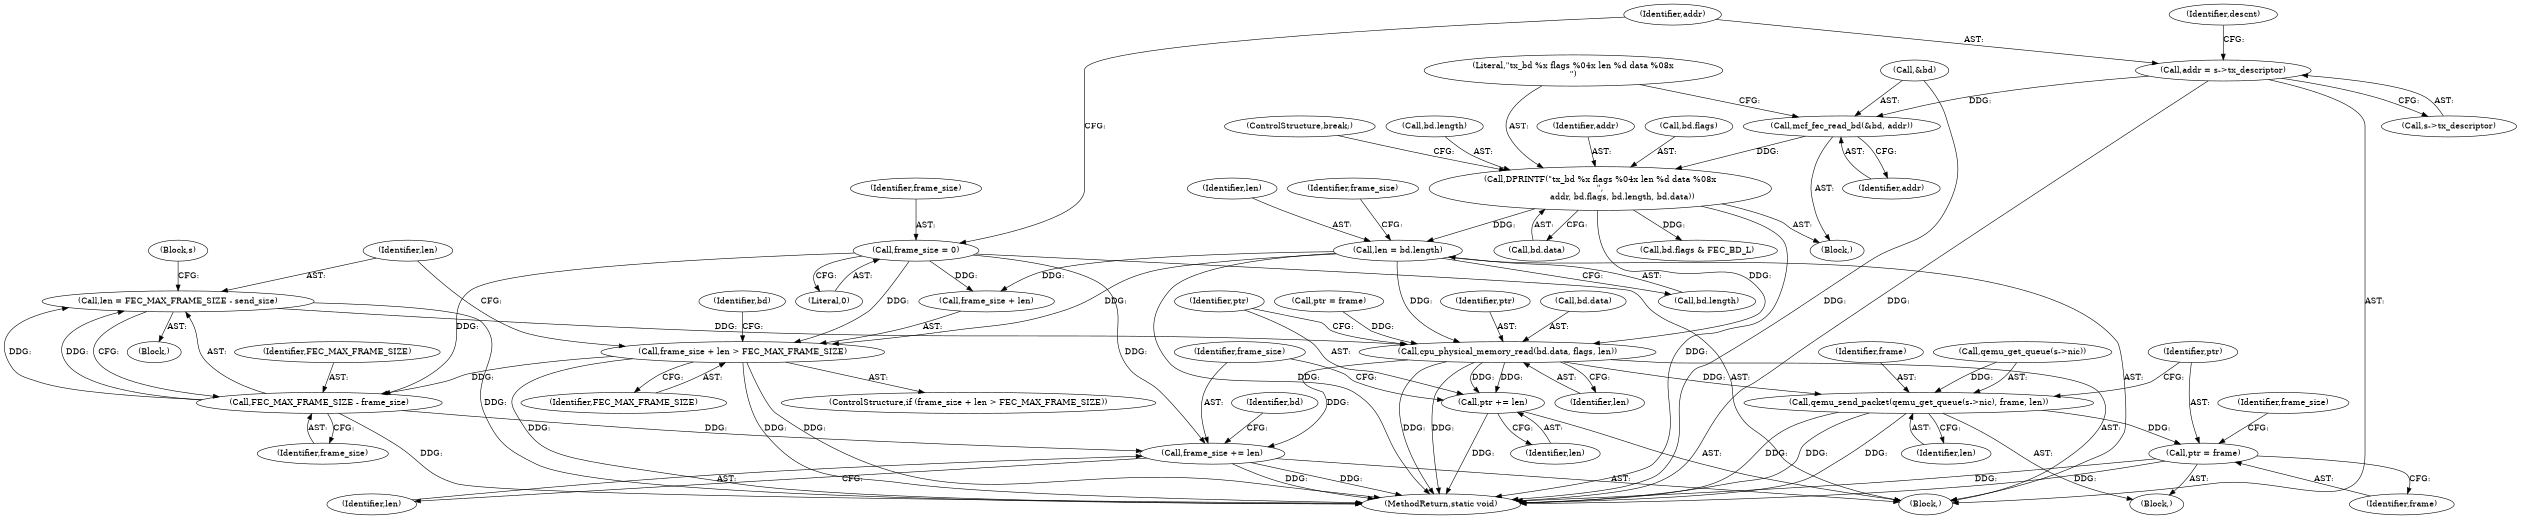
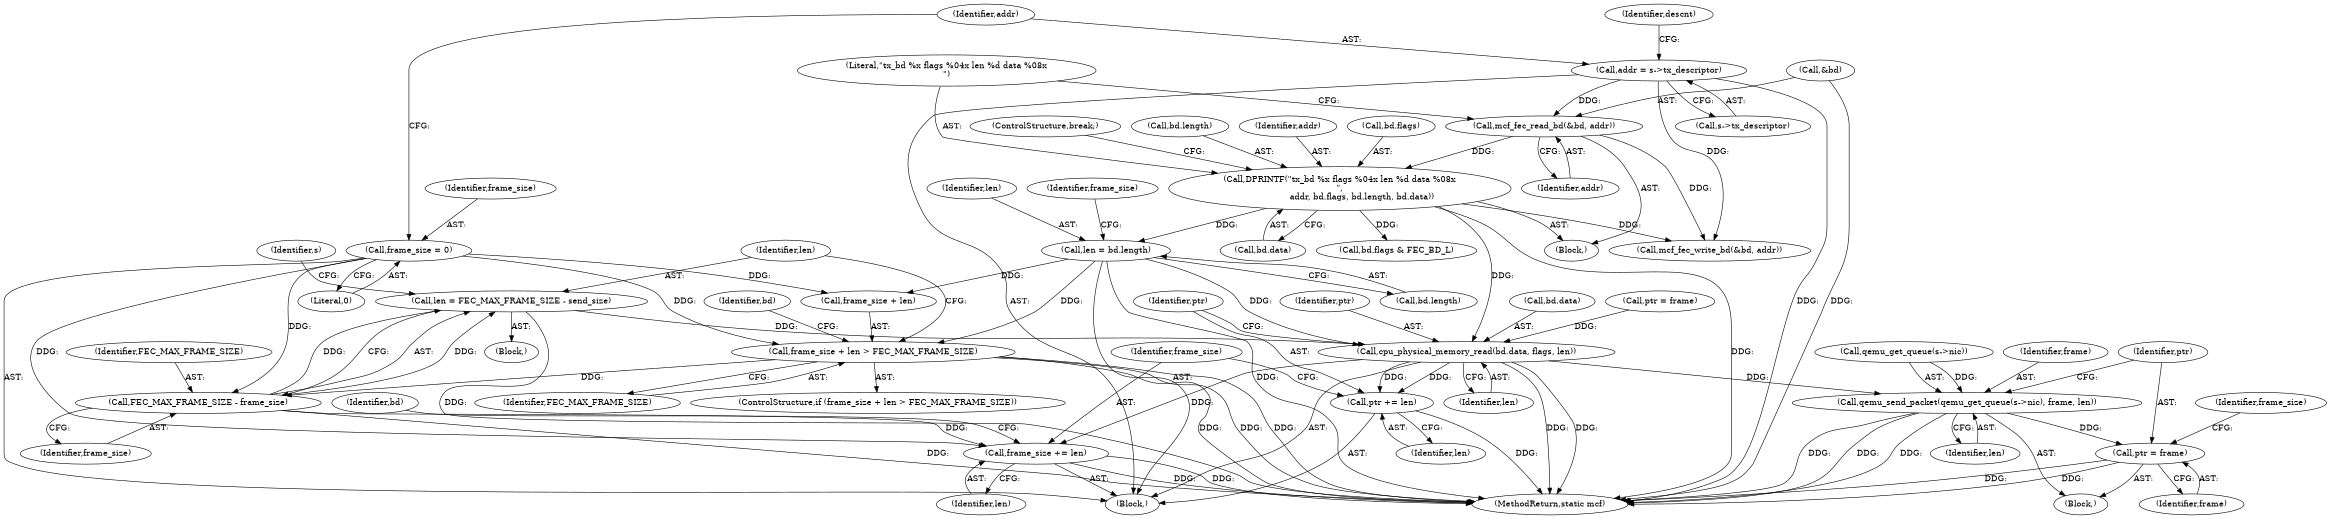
  digraph {
    n1 [label="(Call,len = FEC_MAX_FRAME_SIZE - send_size)"]
    n2 [label="(Call,FEC_MAX_FRAME_SIZE - frame_size)"]
    n3 [label="(Call,cpu_physical_memory_read(bd.data, flags, len))"]
    n4 [label="(Block,)"]
-   n5 [label="(MethodReturn,static void)"]
+   n5 [label="(MethodReturn,static mcf)"]
    n6 [label="(Call,frame_size += len)"]
    n7 [label="(Identifier,frame_size)"]
    n8 [label="(Block,)"]
    n9 [label="(Call,ptr += len)"]
    n10 [label="(Call,qemu_send_packet(qemu_get_queue(s->nic), frame, len))"]
    n11 [label="(Identifier,len)"]
    n12 [label="(Identifier,len)"]
    n13 [label="(Call,frame_size + len > FEC_MAX_FRAME_SIZE)"]
    n14 [label="(Identifier,FEC_MAX_FRAME_SIZE)"]
    n15 [label="(ControlStructure,if (frame_size + len > FEC_MAX_FRAME_SIZE))"]
    n16 [label="(Call,frame_size = 0)"]
    n17 [label="(Literal,0)"]
    n18 [label="(Call,frame_size + len)"]
    n19 [label="(Call,len = bd.length)"]
    n20 [label="(Call,bd.length)"]
    n21 [label="(Call,DPRINTF(\"tx_bd %x flags %04x len %d data %08x\n\",\n                 addr, bd.flags, bd.length, bd.data))"]
    n22 [label="(Block,)"]
    n23 [label="(Call,bd.flags & FEC_BD_L)"]
    n24 [label="(Call,bd.data)"]
+   n25 [label="(Call,mcf_fec_write_bd(&bd, addr))"]
    n26 [label="(Call,mcf_fec_read_bd(&bd, addr))"]
    n27 [label="(Identifier,addr)"]
    n28 [label="(Call,addr = s->tx_descriptor)"]
    n29 [label="(Call,s->tx_descriptor)"]
    n30 [label="(Identifier,len)"]
    n31 [label="(Call,ptr = frame)"]
    n32 [label="(Identifier,len)"]
    n33 [label="(Block,)"]
    n34 [label="(Identifier,frame)"]
    n35 [label="(Identifier,frame_size)"]
    n36 [label="(Identifier,FEC_MAX_FRAME_SIZE)"]
    n37 [label="(Identifier,frame)"]
    n38 [label="(Identifier,frame_size)"]
    n39 [label="(Identifier,len)"]
    n40 [label="(Identifier,addr)"]
    n41 [label="(Identifier,bd)"]
    n42 [label="(Call,bd.flags)"]
    n43 [label="(ControlStructure,break;)"]
    n44 [label="(Identifier,frame_size)"]
    n45 [label="(Identifier,ptr)"]
    n46 [label="(Identifier,frame_size)"]
    n47 [label="(Call,qemu_get_queue(s->nic))"]
    n48 [label="(Call,bd.length)"]
    n49 [label="(Identifier,ptr)"]
    n50 [label="(Identifier,bd)"]
    n51 [label="(Call,bd.data)"]
    n52 [label="(Call,ptr = frame)"]
    n53 [label="(Identifier,ptr)"]
    n54 [label="(Literal,\"tx_bd %x flags %04x len %d data %08x\n\")"]
    n55 [label="(Identifier,descnt)"]
    n56 [label="(Identifier,addr)"]
    n57 [label="(Call,&bd)"]
    n58 [label="(Identifier,len)"]
-   n59 [label="(Block,s)"]
+   n59 [label="(Identifier,s)"]
    n1 -> n2 [label="CFG: "]
    n1 -> n3 [label="DDG: "]
    n1 -> n4 [label="AST: "]
    n1 -> n5 [label="DDG: "]
    n2 -> n1 [label="AST: "]
    n2 -> n1 [label="DDG: "]
    n2 -> n1 [label="DDG: "]
    n2 -> n5 [label="DDG: "]
    n2 -> n6 [label="DDG: "]
    n2 -> n7 [label="CFG: "]
    n3 -> n5 [label="DDG: "]
    n3 -> n5 [label="DDG: "]
    n3 -> n6 [label="DDG: "]
    n3 -> n8 [label="AST: "]
    n3 -> n9 [label="DDG: "]
    n3 -> n9 [label="DDG: "]
    n3 -> n10 [label="DDG: "]
    n3 -> n11 [label="CFG: "]
    n6 -> n5 [label="DDG: "]
    n6 -> n5 [label="DDG: "]
    n6 -> n8 [label="AST: "]
    n6 -> n12 [label="CFG: "]
    n7 -> n2 [label="AST: "]
    n9 -> n5 [label="DDG: "]
    n9 -> n8 [label="AST: "]
    n9 -> n30 [label="CFG: "]
    n10 -> n5 [label="DDG: "]
    n10 -> n5 [label="DDG: "]
    n10 -> n5 [label="DDG: "]
    n10 -> n31 [label="DDG: "]
    n10 -> n32 [label="CFG: "]
    n10 -> n33 [label="AST: "]
    n11 -> n3 [label="AST: "]
    n12 -> n6 [label="AST: "]
    n13 -> n2 [label="DDG: "]
    n13 -> n5 [label="DDG: "]
    n13 -> n5 [label="DDG: "]
    n13 -> n5 [label="DDG: "]
    n13 -> n14 [label="CFG: "]
    n13 -> n15 [label="AST: "]
    n14 -> n13 [label="AST: "]
    n16 -> n2 [label="DDG: "]
    n16 -> n6 [label="DDG: "]
    n16 -> n8 [label="AST: "]
    n16 -> n13 [label="DDG: "]
    n16 -> n17 [label="CFG: "]
    n16 -> n18 [label="DDG: "]
    n17 -> n16 [label="AST: "]
    n18 -> n13 [label="AST: "]
    n19 -> n3 [label="DDG: "]
    n19 -> n5 [label="DDG: "]
    n19 -> n8 [label="AST: "]
    n19 -> n13 [label="DDG: "]
    n19 -> n18 [label="DDG: "]
    n19 -> n20 [label="CFG: "]
    n20 -> n19 [label="AST: "]
    n21 -> n3 [label="DDG: "]
    n21 -> n5 [label="DDG: "]
    n21 -> n19 [label="DDG: "]
    n21 -> n22 [label="AST: "]
    n21 -> n23 [label="DDG: "]
    n21 -> n24 [label="CFG: "]
+   n21 -> n25 [label="DDG: "]
    n24 -> n21 [label="AST: "]
    n26 -> n21 [label="DDG: "]
    n26 -> n22 [label="AST: "]
+   n26 -> n25 [label="DDG: "]
    n26 -> n27 [label="CFG: "]
    n27 -> n26 [label="AST: "]
    n28 -> n5 [label="DDG: "]
    n28 -> n8 [label="AST: "]
+   n28 -> n25 [label="DDG: "]
    n28 -> n26 [label="DDG: "]
    n28 -> n29 [label="CFG: "]
    n29 -> n28 [label="AST: "]
    n30 -> n9 [label="AST: "]
    n31 -> n5 [label="DDG: "]
    n31 -> n5 [label="DDG: "]
    n31 -> n33 [label="AST: "]
    n31 -> n34 [label="CFG: "]
    n32 -> n10 [label="AST: "]
    n34 -> n31 [label="AST: "]
    n35 -> n16 [label="AST: "]
    n36 -> n2 [label="AST: "]
    n37 -> n10 [label="AST: "]
    n38 -> n19 [label="CFG: "]
    n39 -> n19 [label="AST: "]
    n40 -> n21 [label="AST: "]
    n41 -> n13 [label="CFG: "]
    n42 -> n21 [label="AST: "]
    n43 -> n21 [label="CFG: "]
    n44 -> n31 [label="CFG: "]
    n45 -> n3 [label="AST: "]
    n46 -> n6 [label="AST: "]
    n46 -> n9 [label="CFG: "]
    n47 -> n10 [label="AST: "]
    n47 -> n10 [label="DDG: "]
    n48 -> n21 [label="AST: "]
    n49 -> n3 [label="CFG: "]
    n49 -> n9 [label="AST: "]
    n50 -> n6 [label="CFG: "]
    n51 -> n3 [label="AST: "]
    n52 -> n3 [label="DDG: "]
    n53 -> n10 [label="CFG: "]
    n53 -> n31 [label="AST: "]
    n54 -> n21 [label="AST: "]
    n54 -> n26 [label="CFG: "]
    n55 -> n28 [label="CFG: "]
    n56 -> n16 [label="CFG: "]
    n56 -> n28 [label="AST: "]
    n57 -> n5 [label="DDG: "]
    n57 -> n26 [label="AST: "]
    n58 -> n1 [label="AST: "]
    n58 -> n13 [label="CFG: "]
    n59 -> n1 [label="CFG: "]
  }
